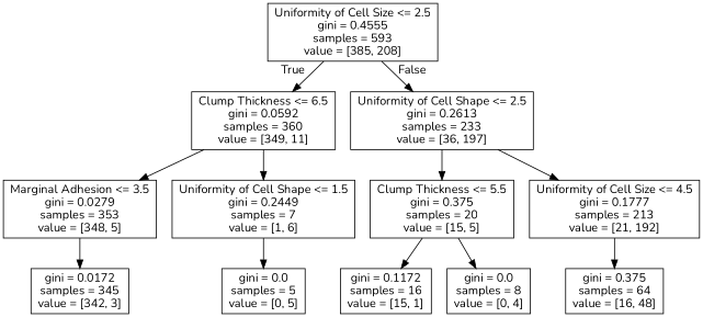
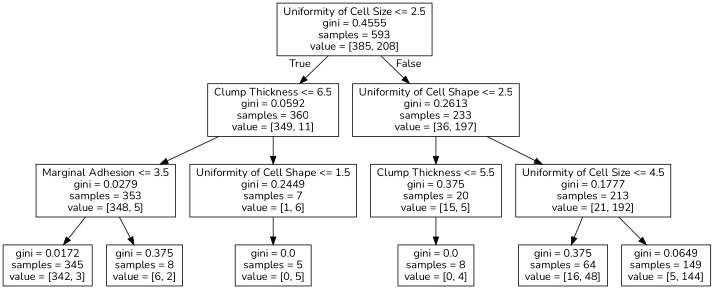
  digraph {
    fontname=Nunito
    node [fontname=Nunito shape=box]
    edge [fontname=Nunito]
    n1 [label="Uniformity of Cell Size <= 2.5\ngini = 0.4555\nsamples = 593\nvalue = [385, 208]"]
    n2 [label="Clump Thickness <= 6.5\ngini = 0.0592\nsamples = 360\nvalue = [349, 11]"]
    n3 [label="Uniformity of Cell Shape <= 2.5\ngini = 0.2613\nsamples = 233\nvalue = [36, 197]"]
    n4 [label="Marginal Adhesion <= 3.5\ngini = 0.0279\nsamples = 353\nvalue = [348, 5]"]
    n5 [label="Uniformity of Cell Shape <= 1.5\ngini = 0.2449\nsamples = 7\nvalue = [1, 6]"]
    n6 [label="Clump Thickness <= 5.5\ngini = 0.375\nsamples = 20\nvalue = [15, 5]"]
    n7 [label="Uniformity of Cell Size <= 4.5\ngini = 0.1777\nsamples = 213\nvalue = [21, 192]"]
    n8 [label="gini = 0.0172\nsamples = 345\nvalue = [342, 3]"]
+   n9 [label="gini = 0.375\nsamples = 8\nvalue = [6, 2]"]
    n10 [label="gini = 0.0\nsamples = 5\nvalue = [0, 5]"]
-   n11 [label="gini = 0.1172\nsamples = 16\nvalue = [15, 1]"]
    n12 [label="gini = 0.0\nsamples = 8\nvalue = [0, 4]"]
    n13 [label="gini = 0.375\nsamples = 64\nvalue = [16, 48]"]
+   n14 [label="gini = 0.0649\nsamples = 149\nvalue = [5, 144]"]
    n1 -> n2 [headlabel=True labelangle=45 labeldistance=2.5]
    n1 -> n3 [headlabel=False labelangle=-45 labeldistance=2.5]
    n2 -> n4
    n2 -> n5
    n3 -> n6
    n3 -> n7
    n4 -> n8
+   n4 -> n9
    n5 -> n10
-   n6 -> n11
    n6 -> n12
    n7 -> n13
+   n7 -> n14
  }
